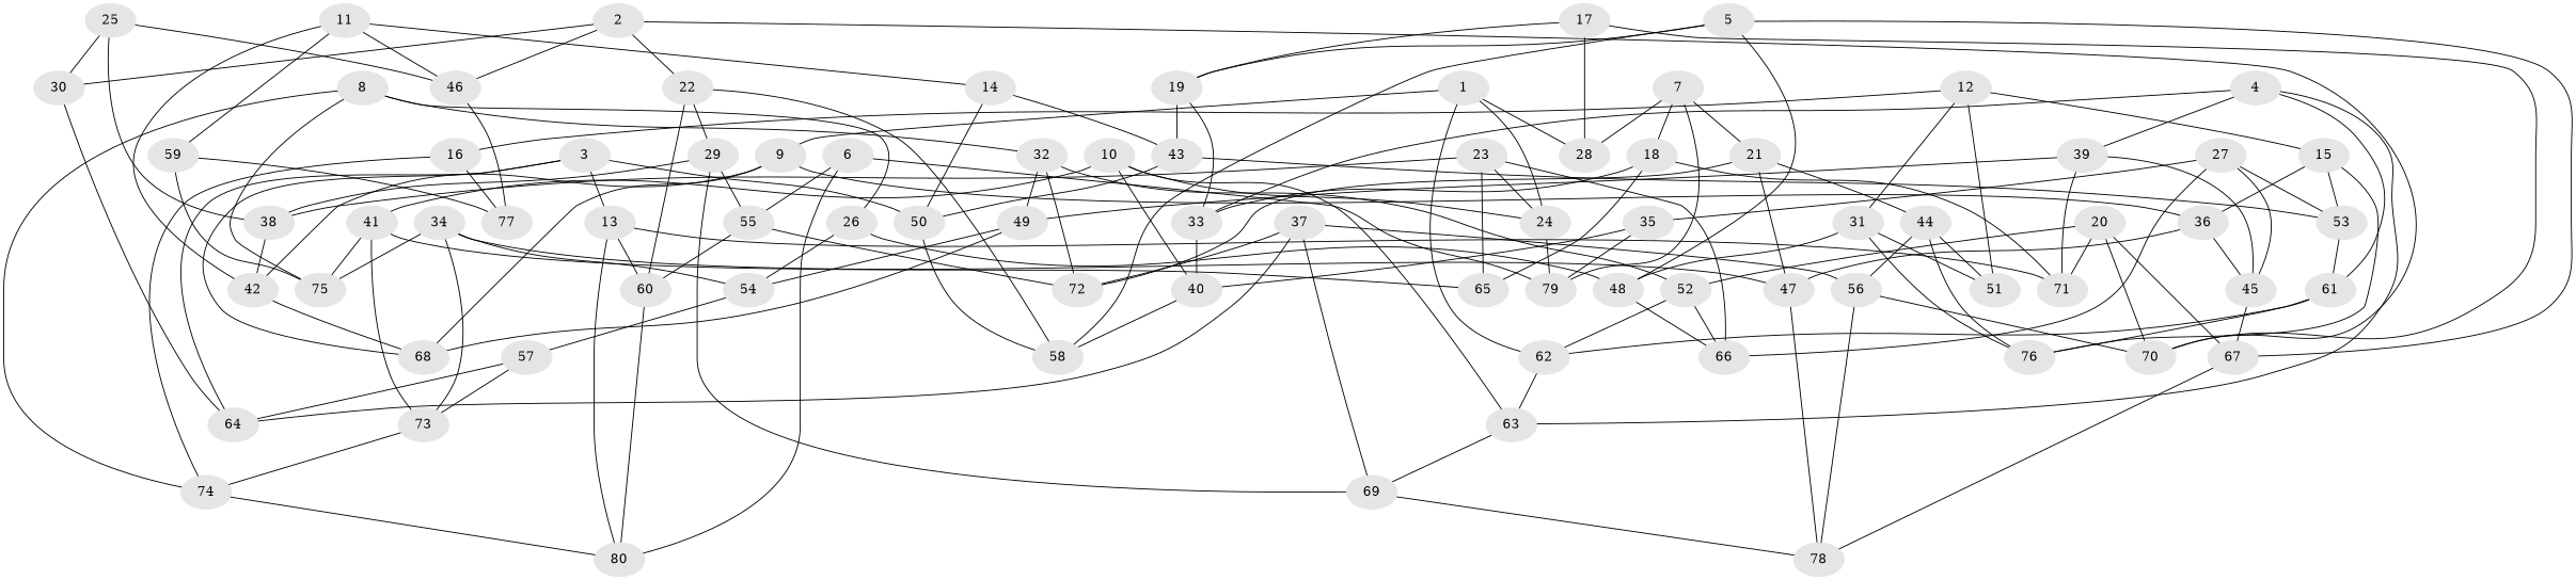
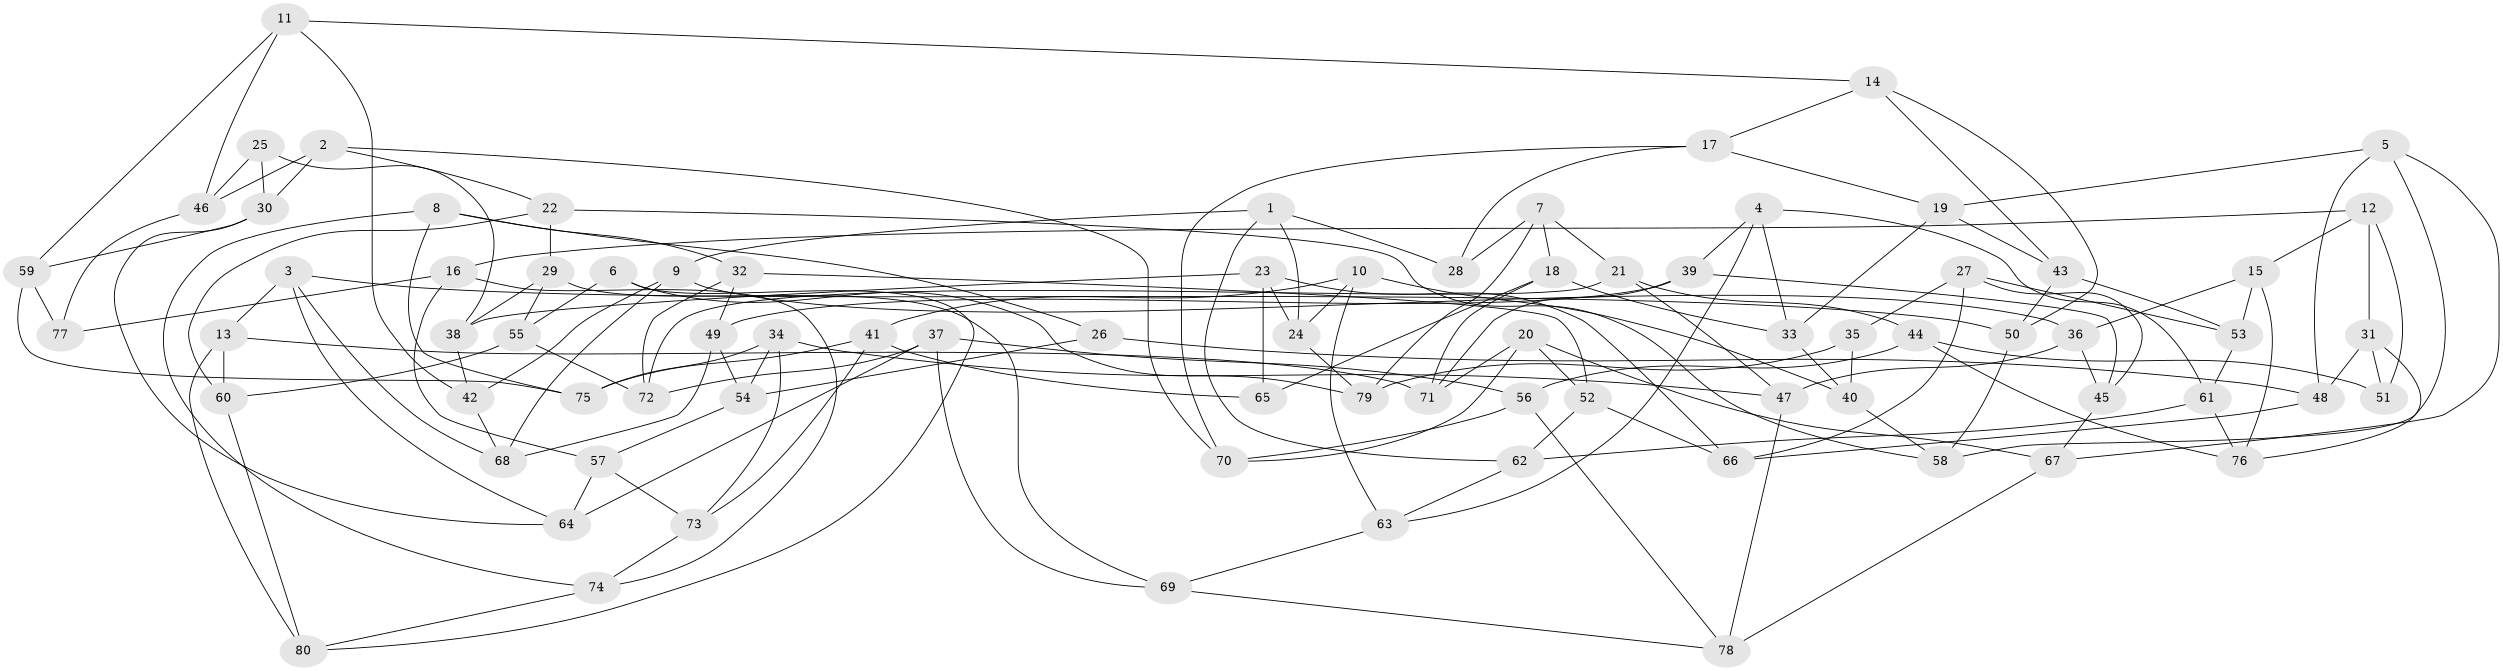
  graph {
    node [color=gray90 style=filled]
    1
    9
    24
    28
    62
    68
    36
    42
    79
    63
    2
    22
    30
    46
    70
    58
    60
    29
    64
    59
    77
    3
    13
    50
    80
    71
    4
    33
    39
    61
    40
    45
    49
    76
    69
    5
    19
    48
    67
    43
    66
    78
    6
    55
    72
    7
    18
    21
    65
    44
    47
    8
    26
    32
    74
    75
    54
    52
    10
    41
    73
    11
    14
    17
    12
    15
    16
    31
    51
    53
    57
    20
    56
    38
    23
    25
    27
    35
    34
    37
    1 -- 9
    1 -- 24
    1 -- 28
    1 -- 62
    9 -- 68
    9 -- 36
    9 -- 42
    24 -- 79
    62 -- 63
    36 -- 45
    36 -- 47
    42 -- 68
    63 -- 69
    2 -- 22
    2 -- 30
    2 -- 46
    2 -- 70
    22 -- 58
    22 -- 60
    22 -- 29
    30 -- 64
+   30 -- 59
    46 -- 77
    60 -- 80
    29 -- 69
    29 -- 55
    29 -- 38
    59 -- 77
    59 -- 75
    3 -- 68
    3 -- 64
    3 -- 13
    3 -- 50
    13 -- 60
    13 -- 80
    13 -- 71
    50 -- 58
    4 -- 63
    4 -- 33
    4 -- 39
    4 -- 61
    33 -- 40
    39 -- 71
    39 -- 45
    39 -- 49
    61 -- 62
    61 -- 76
    40 -- 58
    45 -- 67
    49 -- 68
    49 -- 54
    69 -- 78
    5 -- 58
    5 -- 19
    5 -- 48
    5 -- 67
    19 -- 33
    19 -- 43
    48 -- 66
    67 -- 78
    43 -- 50
    43 -- 53
    6 -- 79
    6 -- 80
    6 -- 55
    55 -- 60
    55 -- 72
    7 -- 28
    7 -- 79
    7 -- 18
    7 -- 21
    18 -- 71
    18 -- 33
    18 -- 65
    21 -- 72
    21 -- 44
    21 -- 47
    44 -- 76
    44 -- 51
    44 -- 56
    47 -- 78
    8 -- 26
    8 -- 32
    8 -- 74
    8 -- 75
    26 -- 48
    26 -- 54
    32 -- 49
    32 -- 72
    32 -- 52
    74 -- 80
    54 -- 57
    52 -- 62
    52 -- 66
    10 -- 24
    10 -- 63
    10 -- 40
    10 -- 41
    41 -- 65
    41 -- 75
    41 -- 73
    73 -- 74
    11 -- 42
    11 -- 46
    11 -- 59
    11 -- 14
    14 -- 50
    14 -- 43
+   14 -- 17
    17 -- 28
    17 -- 70
    17 -- 19
    12 -- 15
    12 -- 16
    12 -- 31
    12 -- 51
    15 -- 36
    15 -- 76
    15 -- 53
    16 -- 77
    16 -- 74
+   16 -- 57
    31 -- 76
    31 -- 48
    31 -- 51
    53 -- 61
    57 -- 64
    57 -- 73
    20 -- 70
    20 -- 71
    20 -- 67
    20 -- 52
    56 -- 70
    56 -- 78
    38 -- 42
    23 -- 24
    23 -- 66
    23 -- 65
    23 -- 38
    25 -- 30
    25 -- 46
    25 -- 38
    27 -- 45
    27 -- 66
    27 -- 53
    27 -- 35
    35 -- 79
    35 -- 40
    34 -- 47
    34 -- 75
    34 -- 54
    34 -- 73
    37 -- 64
    37 -- 69
    37 -- 72
    37 -- 56
  }
